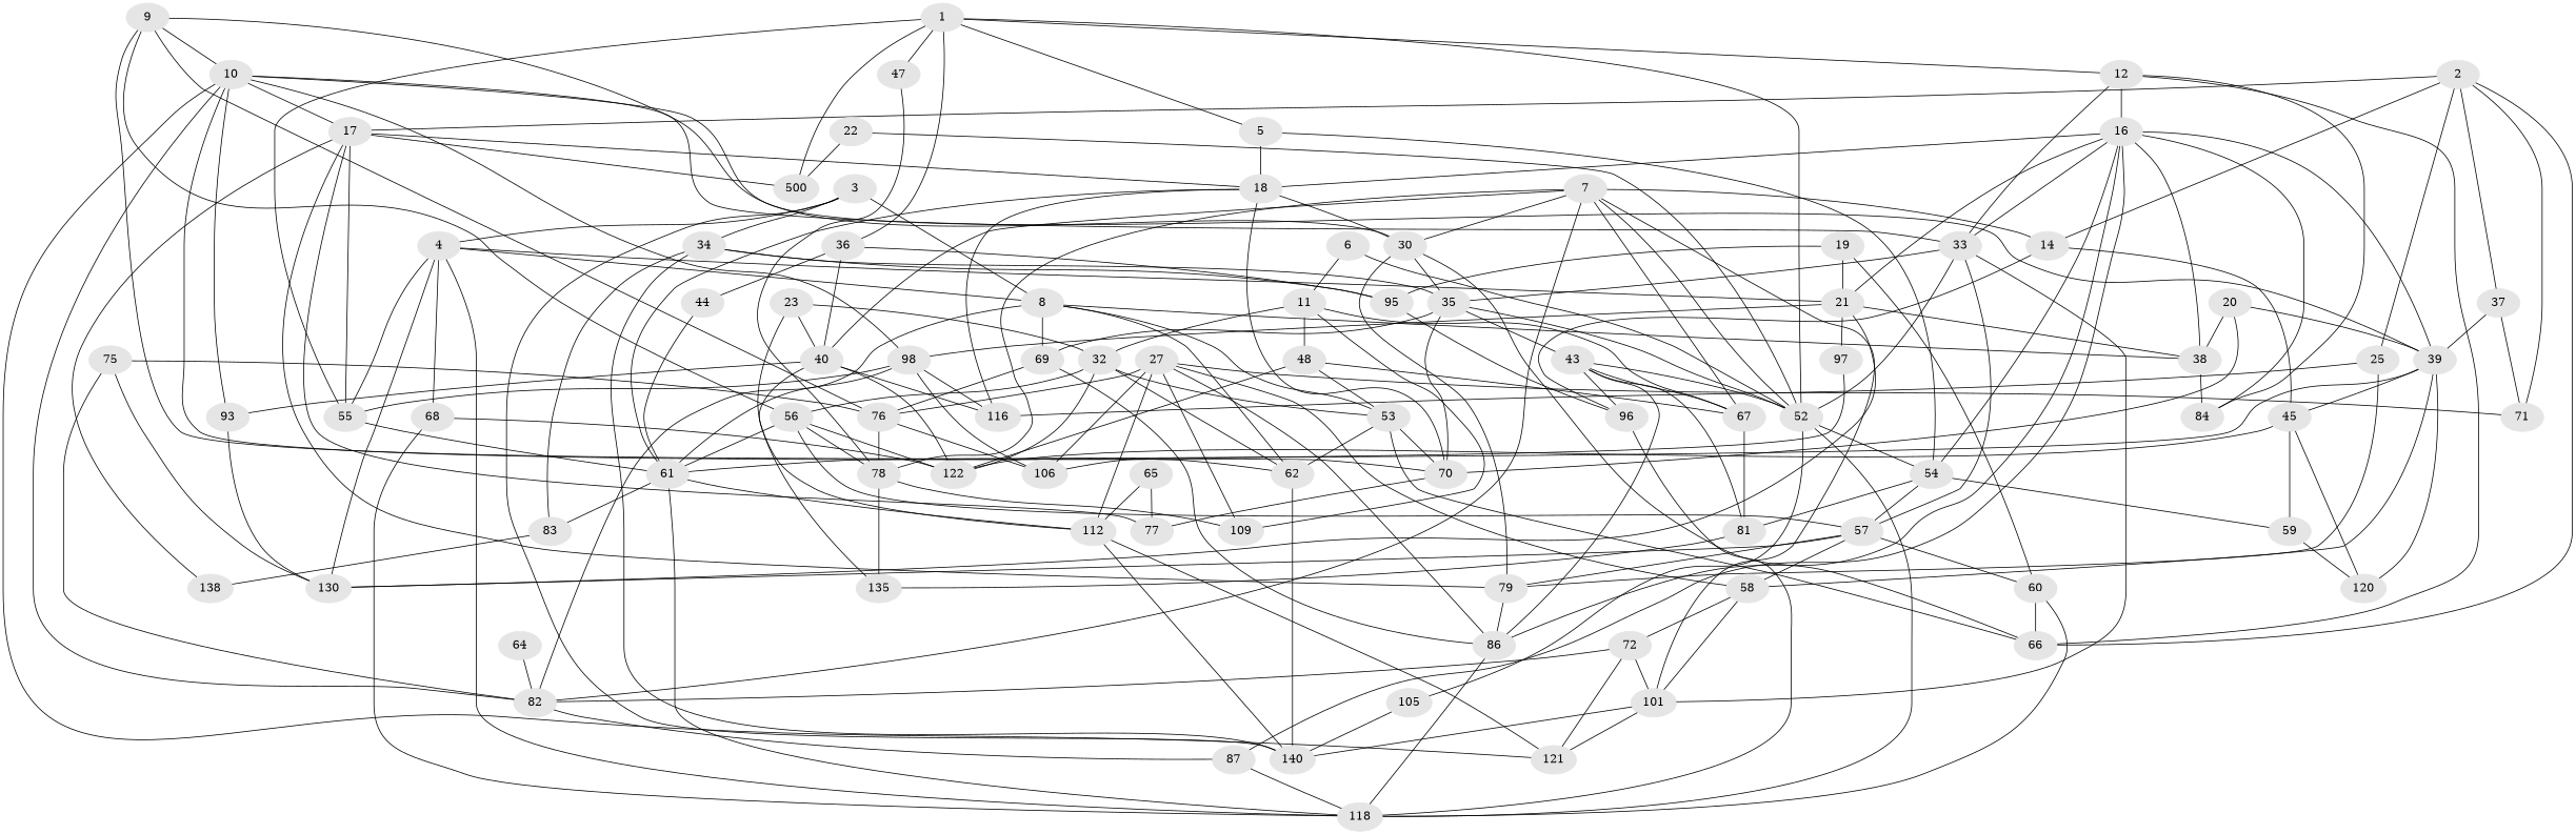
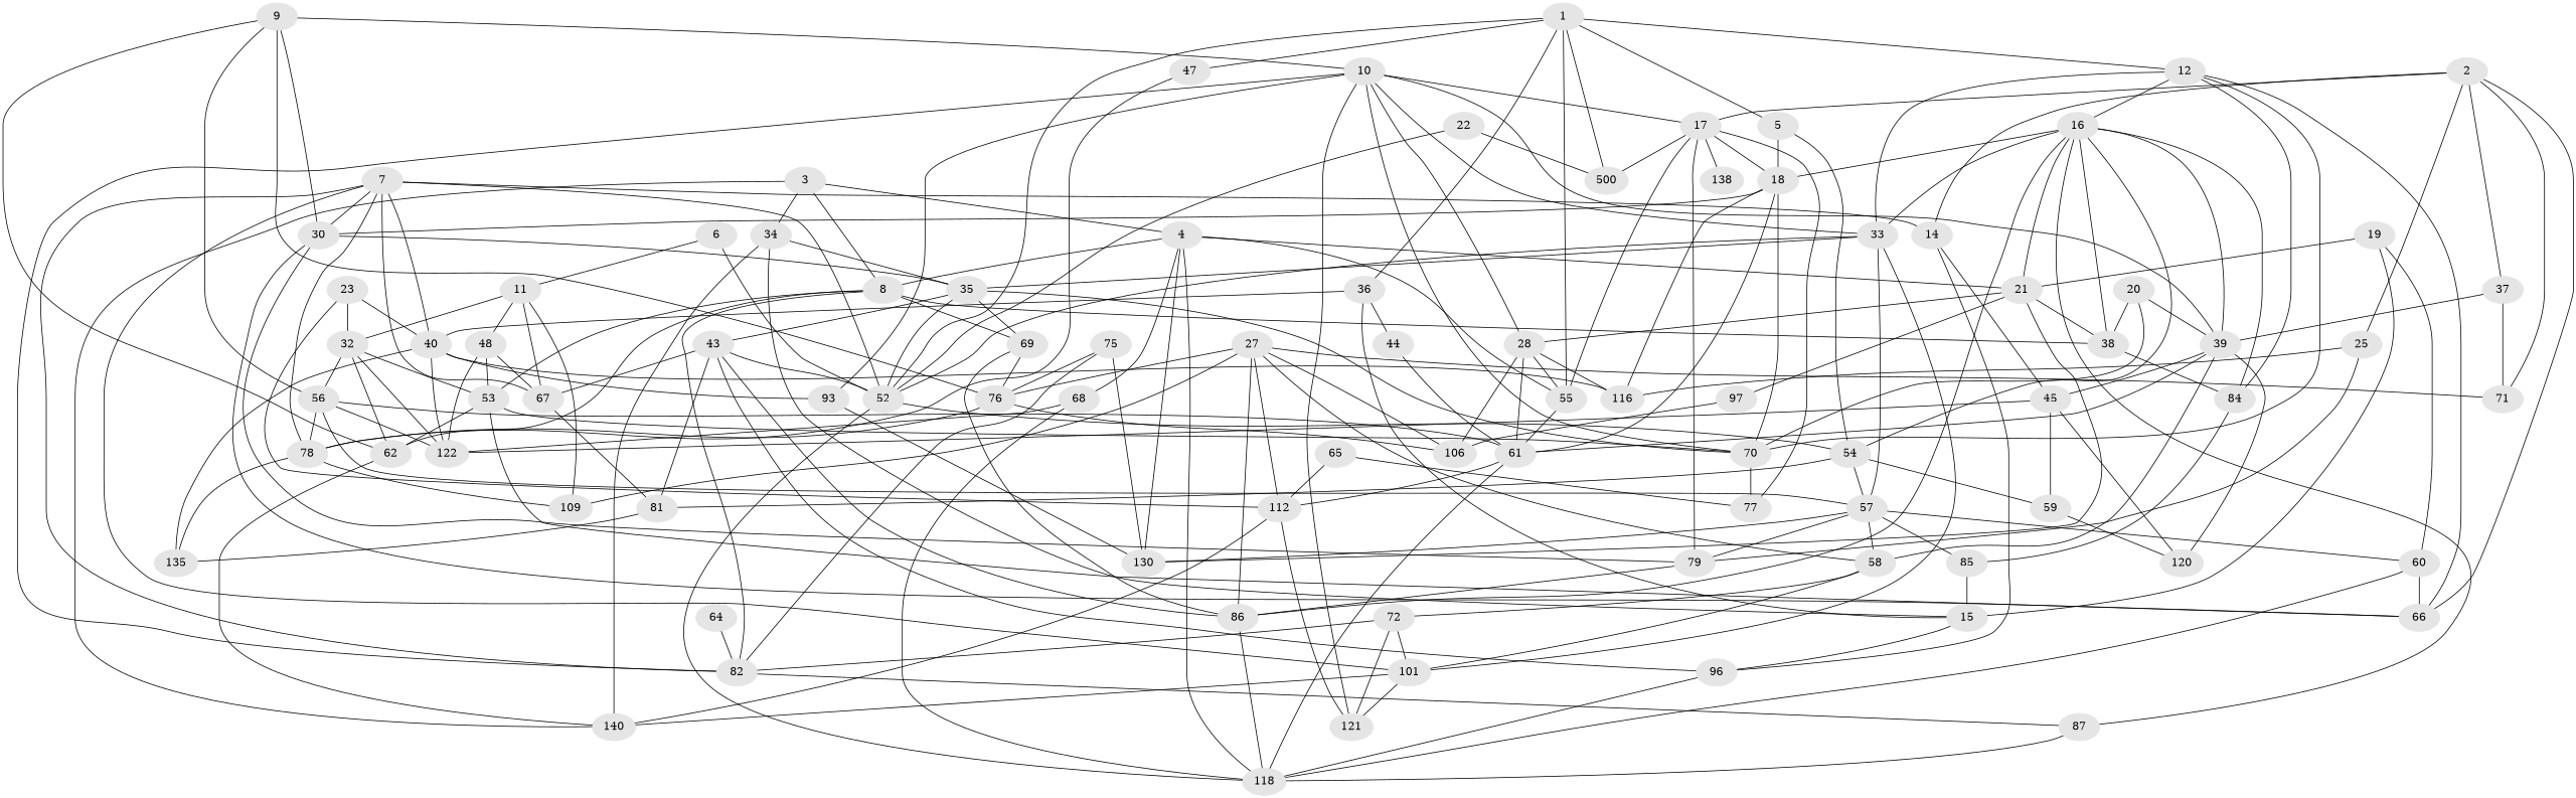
  graph {
    node [color=gray90 style=filled]
    1 [super="+13"]
    5
    12 [super="+88"]
    36
    47
    52 [super="+123"]
    55 [super="+113"]
    n8 [label=500]
    18 [super="+31"]
    54 [super="+115"]
    66
    33 [super="+73"]
    70 [super="+133"]
    16 [super="+135"]
    84 [super="+91"]
    40 [super="+124"]
-   95 [super="+107"]
+   95 [super="+107" label=15]
    44
    78 [super="+110"]
    118 [super="+126"]
-   105
    61 [super="+94"]
    2 [super="+99"]
    14 [super="+15"]
    25
    37
    71
    17 [super="+49"]
    10 [super="+114"]
    82 [super="+104"]
-   28 [super="+103" label=98]
+   28 [super="+103"]
    39 [super="+127"]
    93
    121
    45 [super="+50"]
    96
    79 [super="+129"]
    116
    4 [super="+29"]
    8 [super="+134"]
    21 [super="+51"]
    68
    130
    3
    34 [super="+80"]
    140
    38
    53 [super="+108"]
    62 [super="+74"]
    69
    35 [super="+111"]
-   83
    97
    122 [super="+131"]
    30 [super="+46"]
    57 [super="+63"]
    81 [super="+128"]
    59
    11 [super="+41"]
    67 [super="+102"]
    32 [super="+42"]
    48
    109
    6
    7 [super="+125"]
    101
    n67 [label=135]
    87
    76 [super="+136"]
    86 [super="+98"]
    9 [super="+119"]
    56 [super="+141"]
    106 [super="+132"]
    77
    138
    58 [super="+89"]
    120
+   85
    112 [super="+137"]
    19
    60 [super="+117"]
    20
    22
    23 [super="+24"]
    27 [super="+92"]
    72
    43 [super="+90"]
    64
    65
    75
    1 -- 5
    1 -- 12
    1 -- 36
    1 -- 47
    1 -- 52
    1 -- 55
    1 -- n8
    5 -- 18
    5 -- 54
    12 -- 66
    12 -- 33
+   12 -- 70
    12 -- 16
    12 -- 84
    36 -- 40
    36 -- 95
    36 -- 44
    47 -- 78
    52 -- 54
    52 -- 118
-   52 -- 105
    55 -- 61
    18 -- 70
    18 -- 61
    18 -- 116
    18 -- 30 [weight=2]
    54 -- 57
    54 -- 81
    54 -- 59
    33 -- 52
    33 -- 35
    33 -- 57
    33 -- 101
    70 -- 77
    16 -- 18
    16 -- 54
    16 -- 33
    16 -- 84
    16 -- 39
    16 -- 21
    16 -- 38
    16 -- 87
    16 -- 86
+   84 -- 85
    40 -- 93
    40 -- 116
    40 -- 122
    40 -- n67
    95 -- 96
    44 -- 61
    78 -- 109
    78 -- n67
-   105 -- 140
    61 -- 118
-   61 -- 83
    61 -- 112
    2 -- 66
    2 -- 14
    2 -- 25
    2 -- 37
    2 -- 71
    2 -- 17
    14 -- 45
    14 -- 96
    25 -- 79
    25 -- 116
    37 -- 71
    37 -- 39
    17 -- 55
    17 -- n8
    17 -- 18
    17 -- 79
    17 -- 77
    17 -- 138
    10 -- 33
    10 -- 70
    10 -- 17
    10 -- 82
    10 -- 28
    10 -- 39
    10 -- 93
    10 -- 121
    82 -- 87
    28 -- 55 [weight=2]
    28 -- 61
    28 -- 116
    28 -- 106
    39 -- 61
    39 -- 45
    39 -- 58
    39 -- 120
    93 -- 130
    45 -- 122
    45 -- 59
    45 -- 120
    96 -- 118
    79 -- 86
    4 -- 55
    4 -- 118
    4 -- 8
    4 -- 21
    4 -- 68
    4 -- 130
    8 -- 82
    8 -- 38
    8 -- 53
    8 -- 62
    8 -- 69
    21 -- 28
    21 -- 130
    21 -- 38
    21 -- 97
    68 -- 118
    68 -- 122
    3 -- 4
    3 -- 8
    3 -- 34
    3 -- 140
    34 -- 95
    34 -- 140
    34 -- 35
-   34 -- 83
    38 -- 84
    53 -- 66
    53 -- 70
    53 -- 62
    62 -- 140
    69 -- 76
    69 -- 86
    35 -- 52
    35 -- 70
    35 -- 69
    35 -- 43
-   83 -- 138
    97 -- 106
    30 -- 66
    30 -- 79
    30 -- 35
    57 -- 79
    57 -- 130
    57 -- 58
+   57 -- 85
    57 -- 60
    81 -- n67
    59 -- 120
    11 -- 67
    11 -- 32
    11 -- 48 [weight=2]
    11 -- 109
    67 -- 81
    32 -- 53
    32 -- 62
    32 -- 122
    32 -- 56
    48 -- 53
    48 -- 122
    48 -- 67
    6 -- 52 [weight=2]
    6 -- 11
    7 -- 52
    7 -- 40
    7 -- 78
    7 -- 14
    7 -- 82
    7 -- 30
    7 -- 67
    7 -- 101
    101 -- 121
    101 -- 140
    87 -- 118
    76 -- 78
    76 -- 106
    86 -- 118
    9 -- 10
    9 -- 62
    9 -- 30
    9 -- 76
    9 -- 56
    56 -- 78
    56 -- 61
    56 -- 122
    56 -- 57
    58 -- 101
    58 -- 72
+   85 -- 95
    112 -- 121
    112 -- 140
    19 -- 95
    19 -- 21
    19 -- 60
    60 -- 66
    60 -- 118
    20 -- 70
    20 -- 39
    20 -- 38
    22 -- 52
    22 -- n8
    23 -- 40
    23 -- 32
    23 -- 112
    27 -- 71
    27 -- 109
    27 -- 76 [weight=2]
    27 -- 86
    27 -- 106
    27 -- 58
    27 -- 112
    72 -- 82
    72 -- 121
    72 -- 101
    43 -- 52
    43 -- 96
    43 -- 81
    43 -- 67
    43 -- 86
    64 -- 82 [weight=2]
    65 -- 77
    65 -- 112
    75 -- 82
    75 -- 130
    75 -- 76
  }
